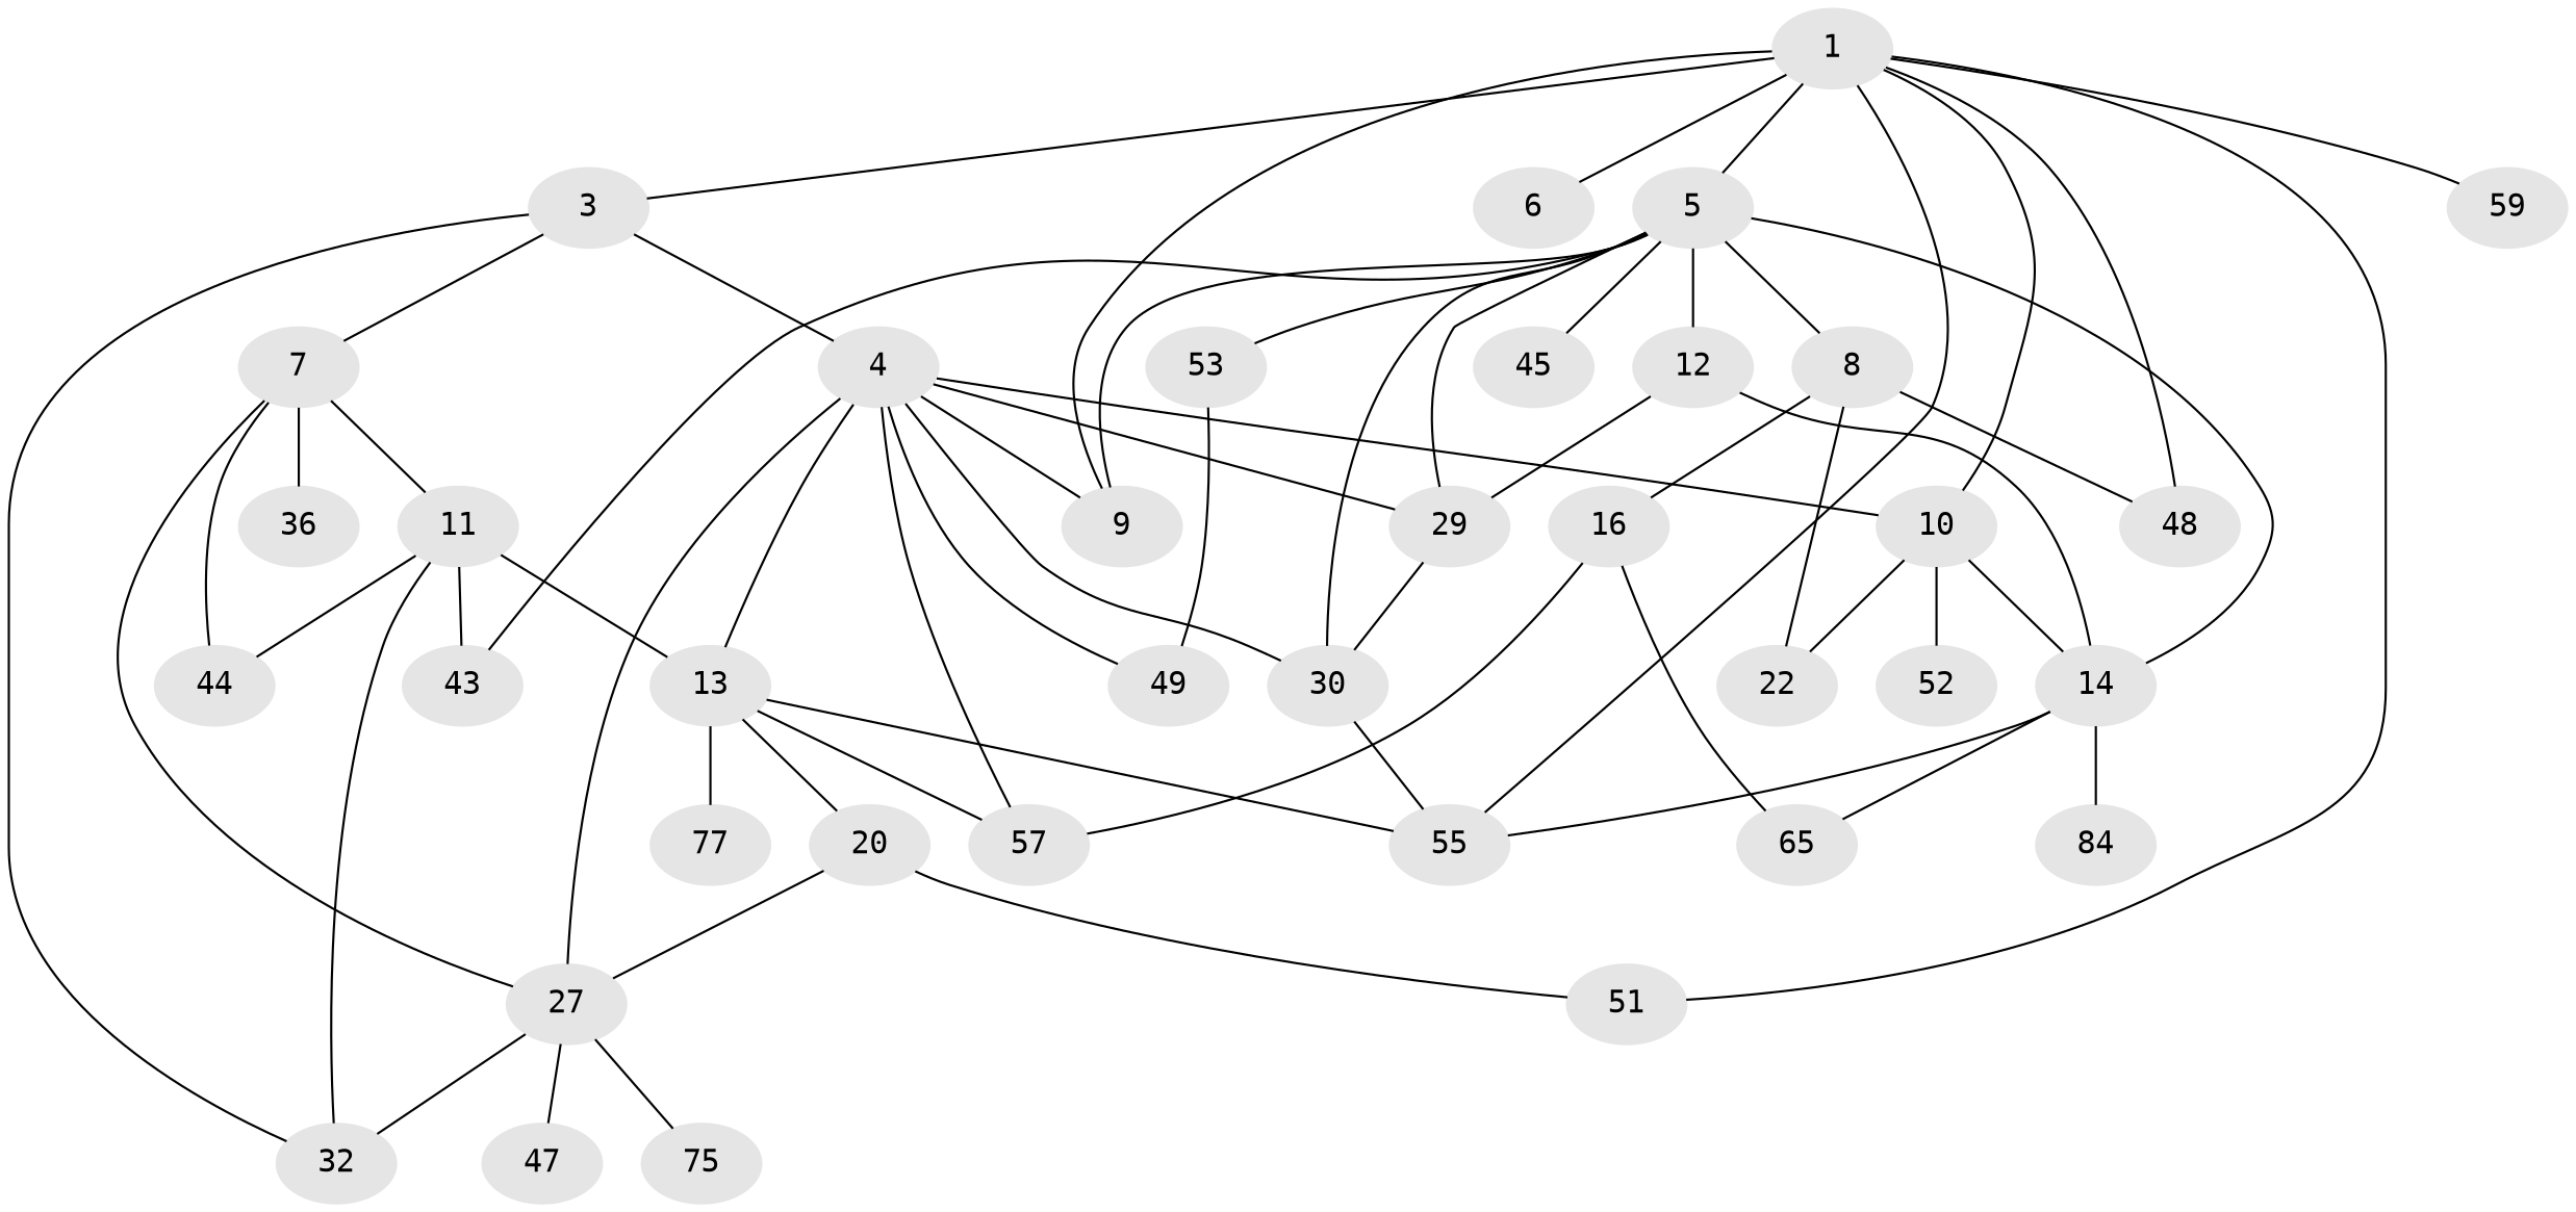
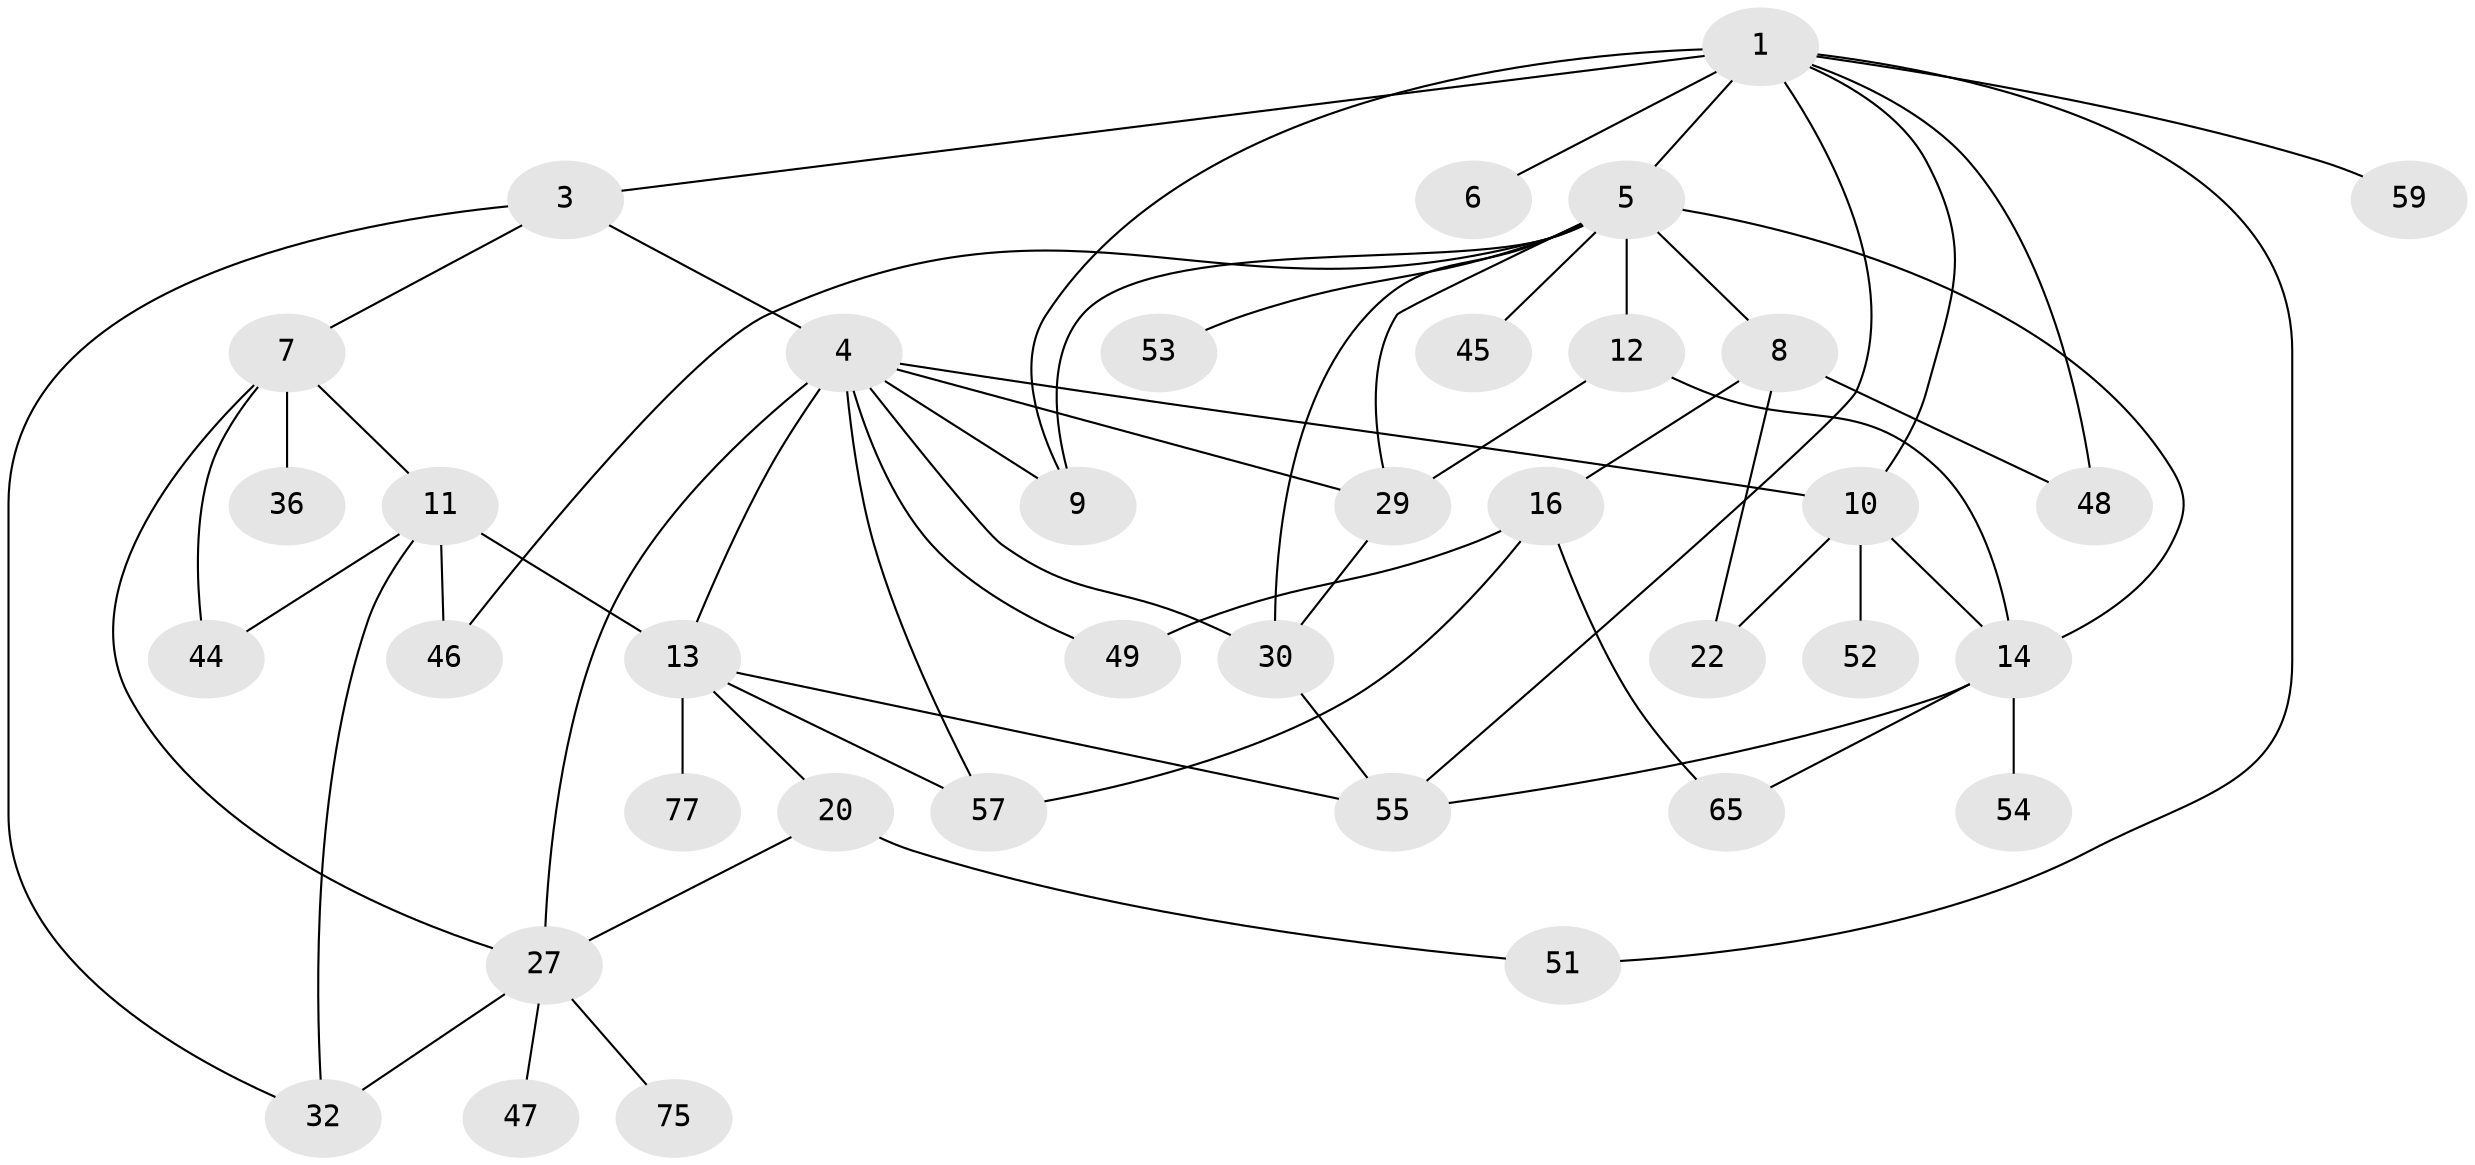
  graph {
    fontname="DejaVu Sans Mono"
    node [color=gray90 fontname="DejaVu Sans Mono" style=filled]
    edge [fontname="DejaVu Sans Mono"]
    1 [super="+2"]
    3
    5 [super="+19+28"]
    6
    9
    10 [super="+21"]
    48 [super="+64"]
    51 [super="+72"]
    55 [super="+67"]
    59
    4 [super="+17"]
    7 [super="+40"]
    32 [super="+69"]
    29
    30 [super="+61+58"]
    8
    12 [super="+15"]
    14 [super="+46+66+23"]
-   43
+   43 [label=46]
    45
    53
    22 [super="+24"]
    52
    13
    27 [super="+38"]
    49
    57
    11 [super="+35"]
    36
    44
    20
    77
    47
    75
    16 [super="+18"]
-   54 [super="+76" label=84]
+   54 [super="+76"]
    65
    1 -- 3
    1 -- 5 [weight=2]
    1 -- 6
    1 -- 9
    1 -- 10
    1 -- 48
    1 -- 51
    1 -- 55
    1 -- 59
    3 -- 4
    3 -- 7
    3 -- 32
    5 -- 9
    5 -- 29
    5 -- 30
    5 -- 8 [weight=2]
    5 -- 12
    5 -- 14
    5 -- 43
    5 -- 45
    5 -- 53
    10 -- 14
    10 -- 22
    10 -- 52
    4 -- 9
    4 -- 10
    4 -- 29
    4 -- 30 [weight=3]
    4 -- 13
    4 -- 27
    4 -- 49
    4 -- 57 [weight=2]
    7 -- 27
    7 -- 11
    7 -- 36
    7 -- 44
    29 -- 30
    30 -- 55
    8 -- 48
    8 -- 22
    8 -- 16
    12 -- 29
    12 -- 14
    14 -- 55
    14 -- 54
    14 -- 65
    13 -- 55
    13 -- 57
    13 -- 20
    13 -- 77
    27 -- 32
    27 -- 47
    27 -- 75
    11 -- 32
    11 -- 43
    11 -- 13
    11 -- 44
    20 -- 51
    20 -- 27
-   53 -- 49
+   16 -- 49
    16 -- 57
    16 -- 65
  }
